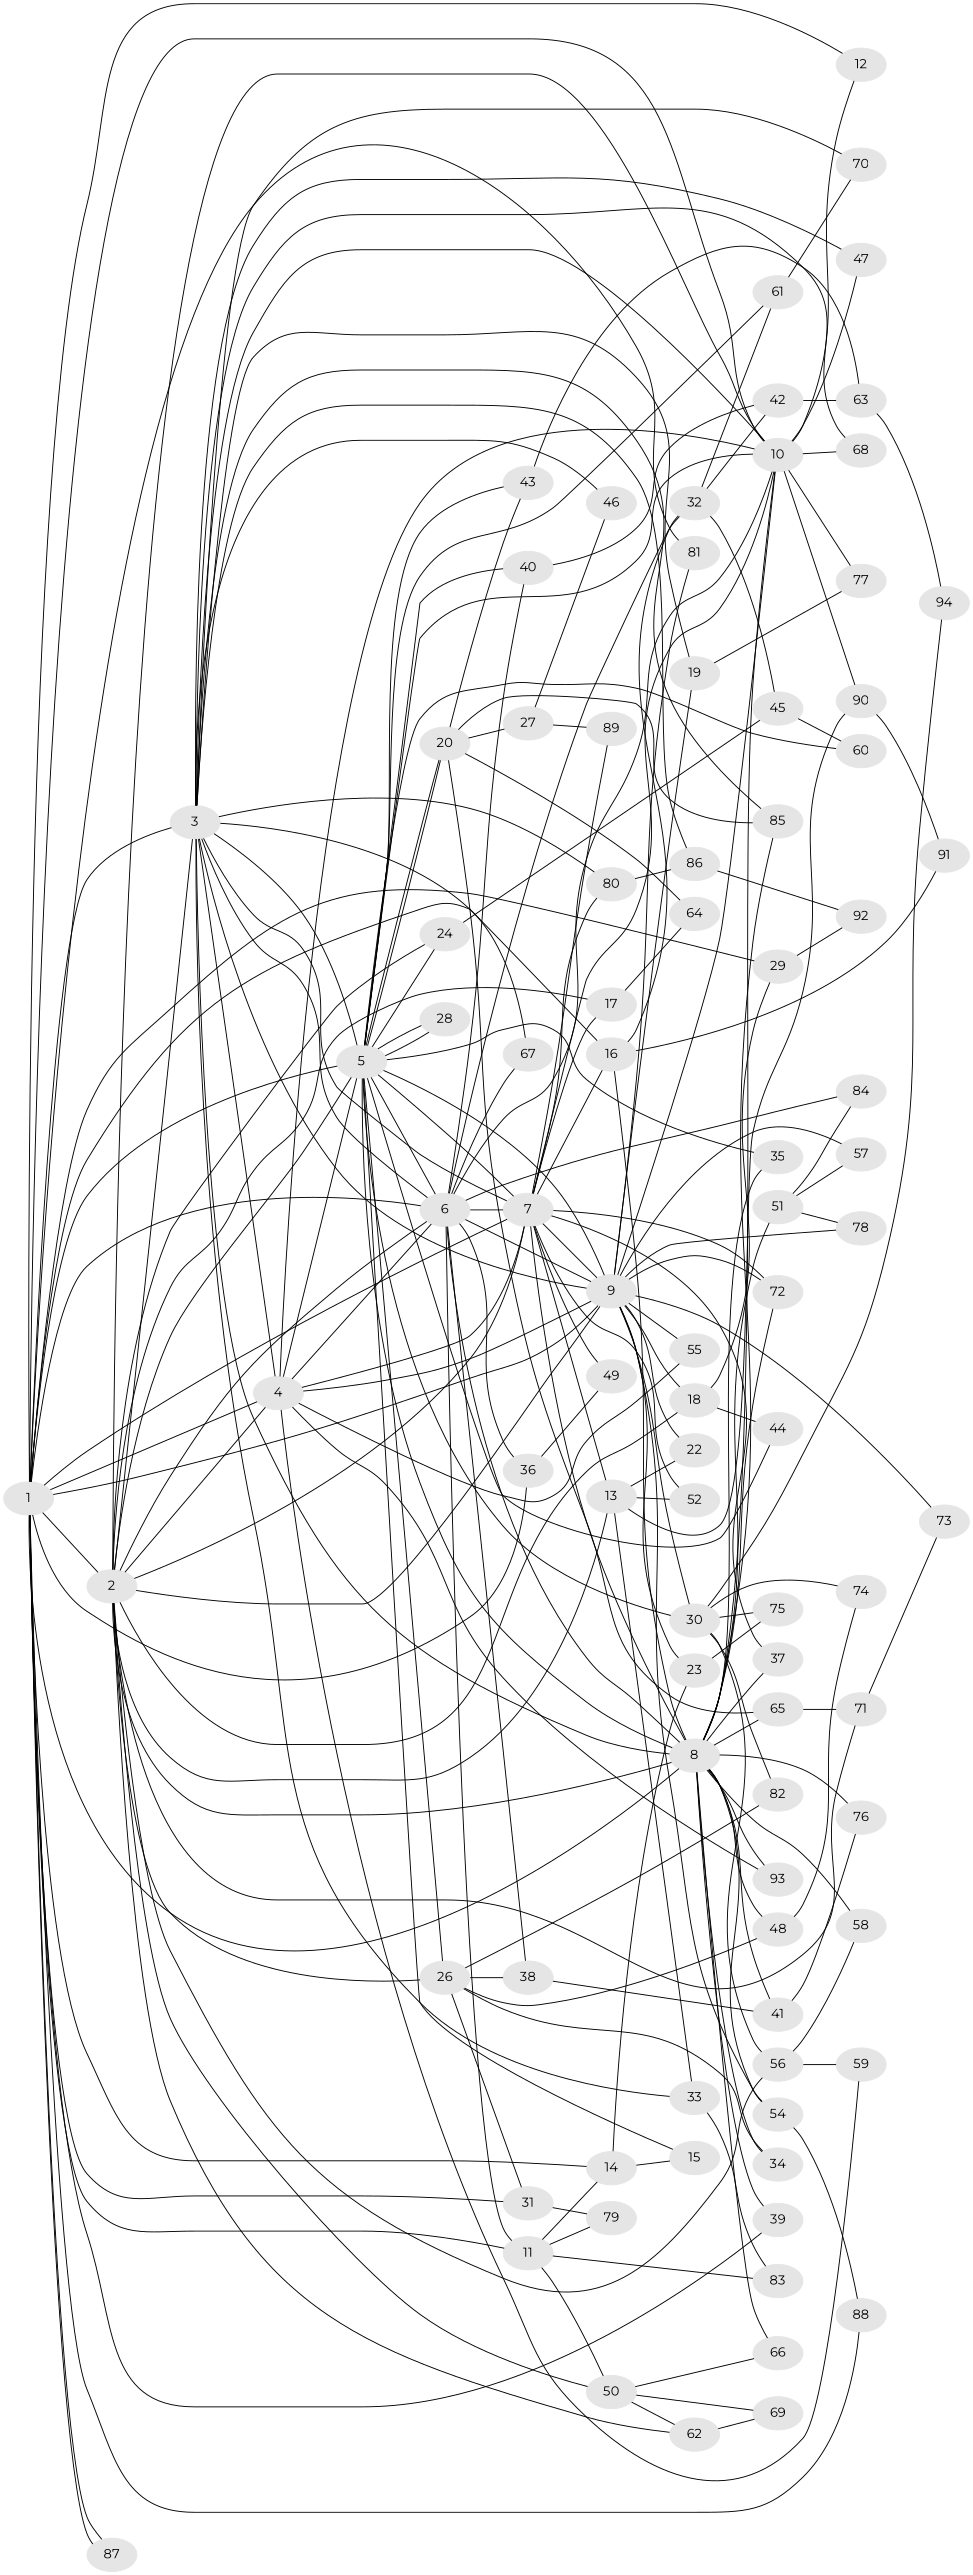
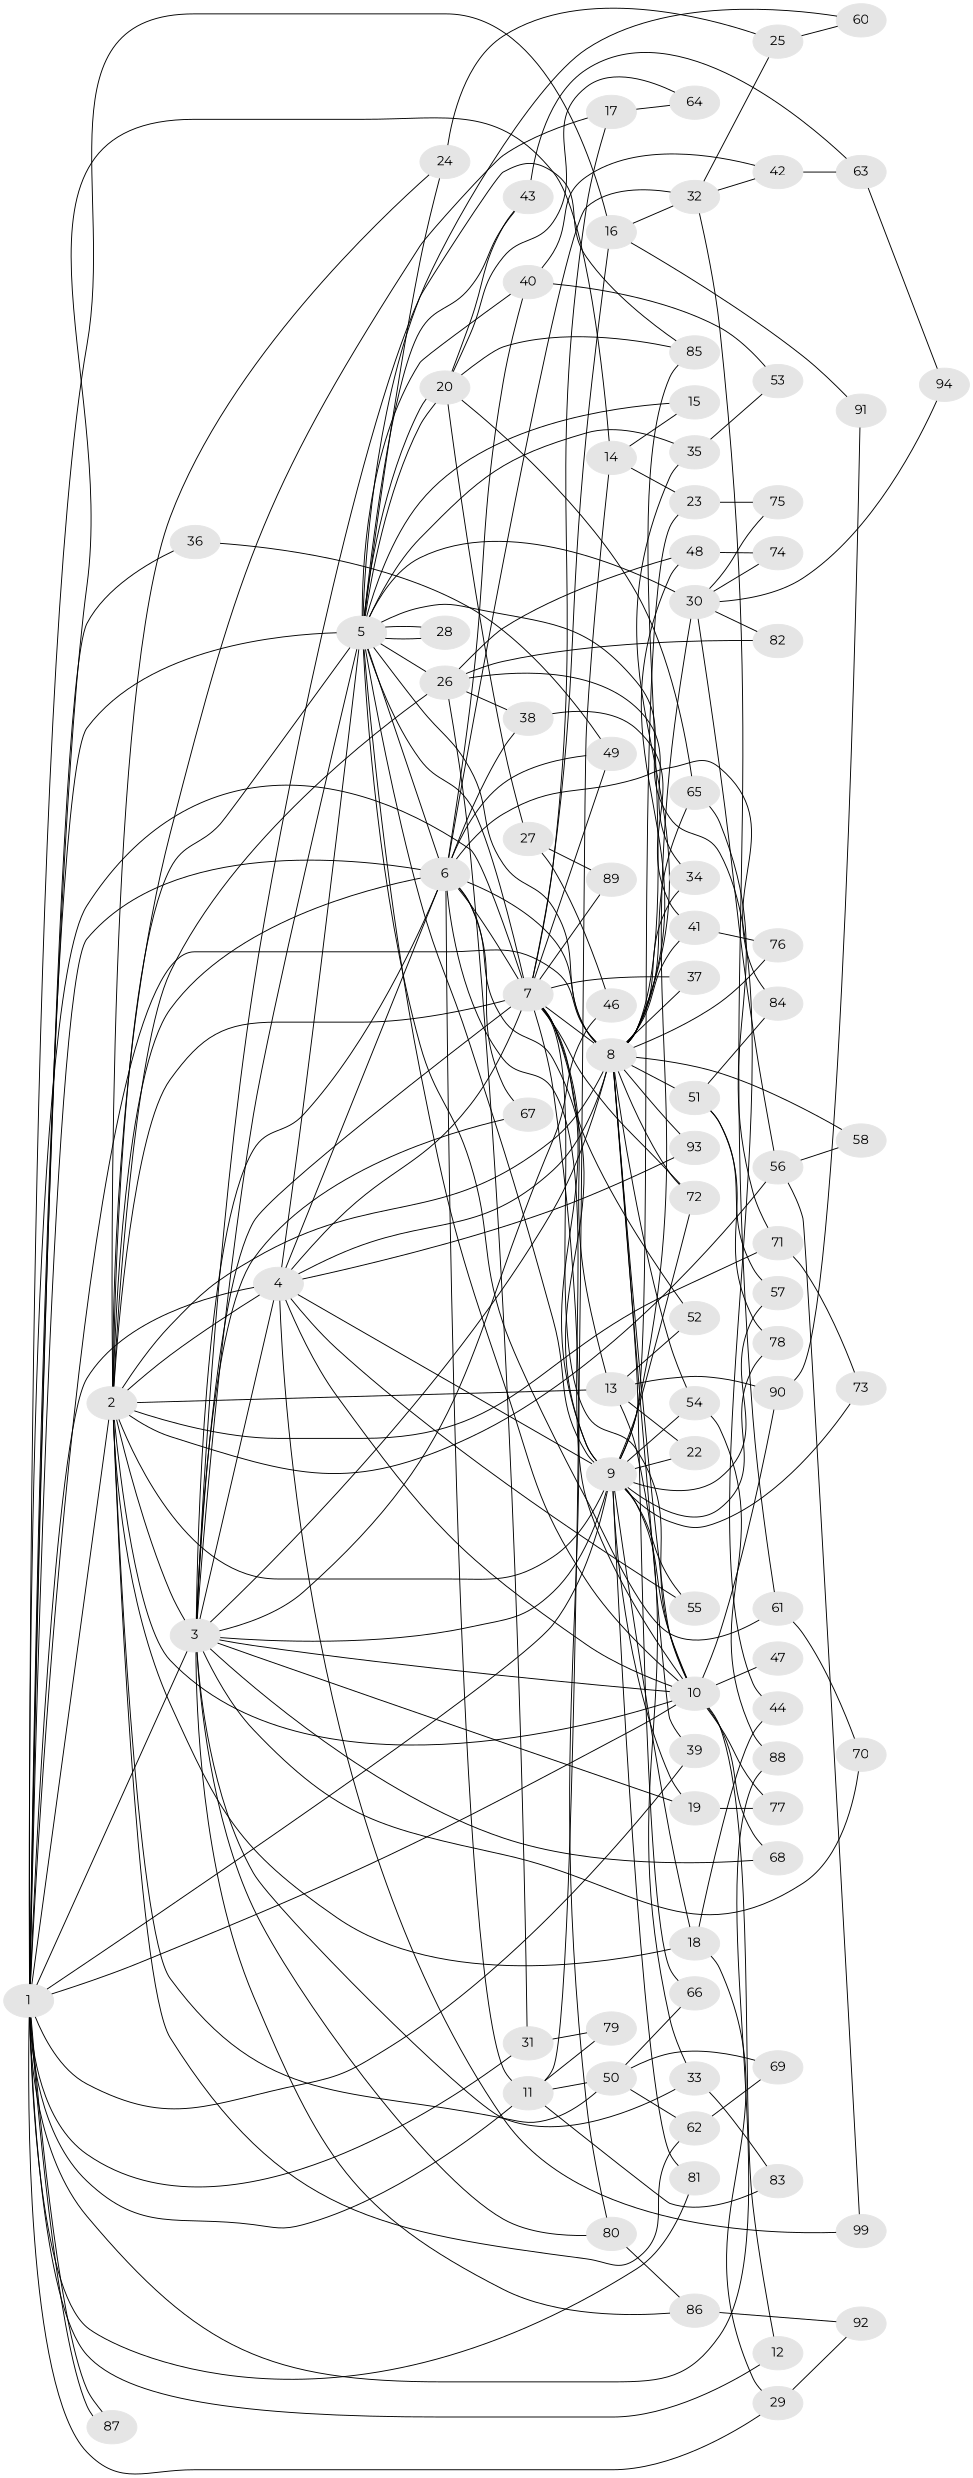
  graph {
    fontname=Montserrat
    rankdir=LR
    node [color=gray90 fontname=Montserrat style=filled]
    edge [fontname=Montserrat]
    1
    2
    3
    4
    5
    6
    7
    8
    9
    10
    11
    12
    14
    16
    29
    31
    36
    39
    81
    87
    88
    62
    13
    17
    18
    24
    26
    50
    56
    71
    19
    33
    46
    47
    67
    68
    70
    80
    86
    85
    55
-   59
+   59 [label=99]
    93
    15
    20
    28
    30
    35
    40
    43
    44
    60
    61
    32
    38
    84
    37
    49
    52
    72
    89
    51
    34
    41
    48
    54
    58
    65
    66
    76
    22
    23
    57
    73
    78
    77
    90
    79
    83
    91
    92
    69
    64
-   45
+   45 [label=25]
    82
    27
    75
    74
    94
+   53
    42
    63
    1 -- 2
    1 -- 3
    1 -- 4
    1 -- 5
    1 -- 6
    1 -- 7
    1 -- 8
    1 -- 9
    1 -- 10
    1 -- 11
    1 -- 12
    1 -- 14
    1 -- 16
    1 -- 29
    1 -- 31
    1 -- 36
    1 -- 39
    1 -- 81
    1 -- 87
    1 -- 87
    1 -- 88
    2 -- 3
    2 -- 4
    2 -- 5
    2 -- 6
    2 -- 7
    2 -- 8
    2 -- 9
    2 -- 10
    2 -- 62
    2 -- 13
    2 -- 17
    2 -- 18
    2 -- 24
    2 -- 26
    2 -- 50
    2 -- 56
    2 -- 71
    3 -- 4
    3 -- 5
    3 -- 6
    3 -- 7
    3 -- 8
    3 -- 9
    3 -- 10
    3 -- 19
    3 -- 33
    3 -- 46
-   3 -- 47
    3 -- 67
    3 -- 68
    3 -- 70
    3 -- 80
    3 -- 86
    3 -- 85
    4 -- 5
    4 -- 6
    4 -- 7
-   16 -- 8
+   4 -- 8
    4 -- 9
    4 -- 10
    4 -- 55
    4 -- 59
    4 -- 93
    5 -- 6
    5 -- 7
    5 -- 8
    5 -- 9
    5 -- 10
    5 -- 24
    5 -- 26
    5 -- 15
    5 -- 20
    5 -- 20
    5 -- 28
    5 -- 28
    5 -- 30
    5 -- 35
    5 -- 40
    5 -- 43
    5 -- 44
    5 -- 60
    5 -- 61
    6 -- 7
    6 -- 8
    6 -- 9
    6 -- 10
    6 -- 11
-   6 -- 36
+   6 -- 49
    6 -- 67
    6 -- 40
    6 -- 32
    6 -- 38
    6 -- 84
    7 -- 8
    7 -- 9
    7 -- 10
    7 -- 16
    7 -- 13
    7 -- 17
    7 -- 80
    7 -- 37
    7 -- 49
    7 -- 52
    7 -- 72
    7 -- 89
    8 -- 10
    8 -- 39
    8 -- 85
    8 -- 93
    8 -- 35
    8 -- 37
    8 -- 72
    8 -- 51
    8 -- 34
    8 -- 41
    8 -- 48
    8 -- 54
    8 -- 58
    8 -- 65
    8 -- 66
    8 -- 76
    9 -- 10
    9 -- 81
    9 -- 18
    9 -- 19
    9 -- 55
    9 -- 30
    9 -- 72
    9 -- 54
    9 -- 22
    9 -- 23
    9 -- 57
    9 -- 73
    9 -- 78
    10 -- 12
    10 -- 47
    10 -- 68
    10 -- 77
    10 -- 90
    11 -- 14
    11 -- 50
    11 -- 79
    11 -- 83
    14 -- 15
    14 -- 23
    16 -- 32
    16 -- 91
    29 -- 92
    31 -- 79
    36 -- 49
    62 -- 69
    13 -- 33
    13 -- 52
    13 -- 22
    13 -- 90
    17 -- 64
    18 -- 29
    18 -- 44
    24 -- 45
    26 -- 31
    26 -- 38
    26 -- 34
    26 -- 48
    26 -- 82
    50 -- 62
    50 -- 66
    50 -- 69
    56 -- 59
    56 -- 58
    71 -- 73
    19 -- 77
    33 -- 83
    80 -- 86
    86 -- 92
    20 -- 85
    20 -- 43
    20 -- 65
    20 -- 64
    20 -- 27
    30 -- 56
    30 -- 82
    30 -- 75
    30 -- 74
    30 -- 94
+   35 -- 53
+   40 -- 53
    40 -- 42
    43 -- 63
    61 -- 70
    32 -- 61
    32 -- 45
    32 -- 42
    38 -- 41
    51 -- 84
    51 -- 57
    51 -- 78
    41 -- 76
    48 -- 74
    54 -- 88
    65 -- 71
    23 -- 75
    90 -- 91
    45 -- 60
    27 -- 46
    27 -- 89
    42 -- 63
    63 -- 94
  }
